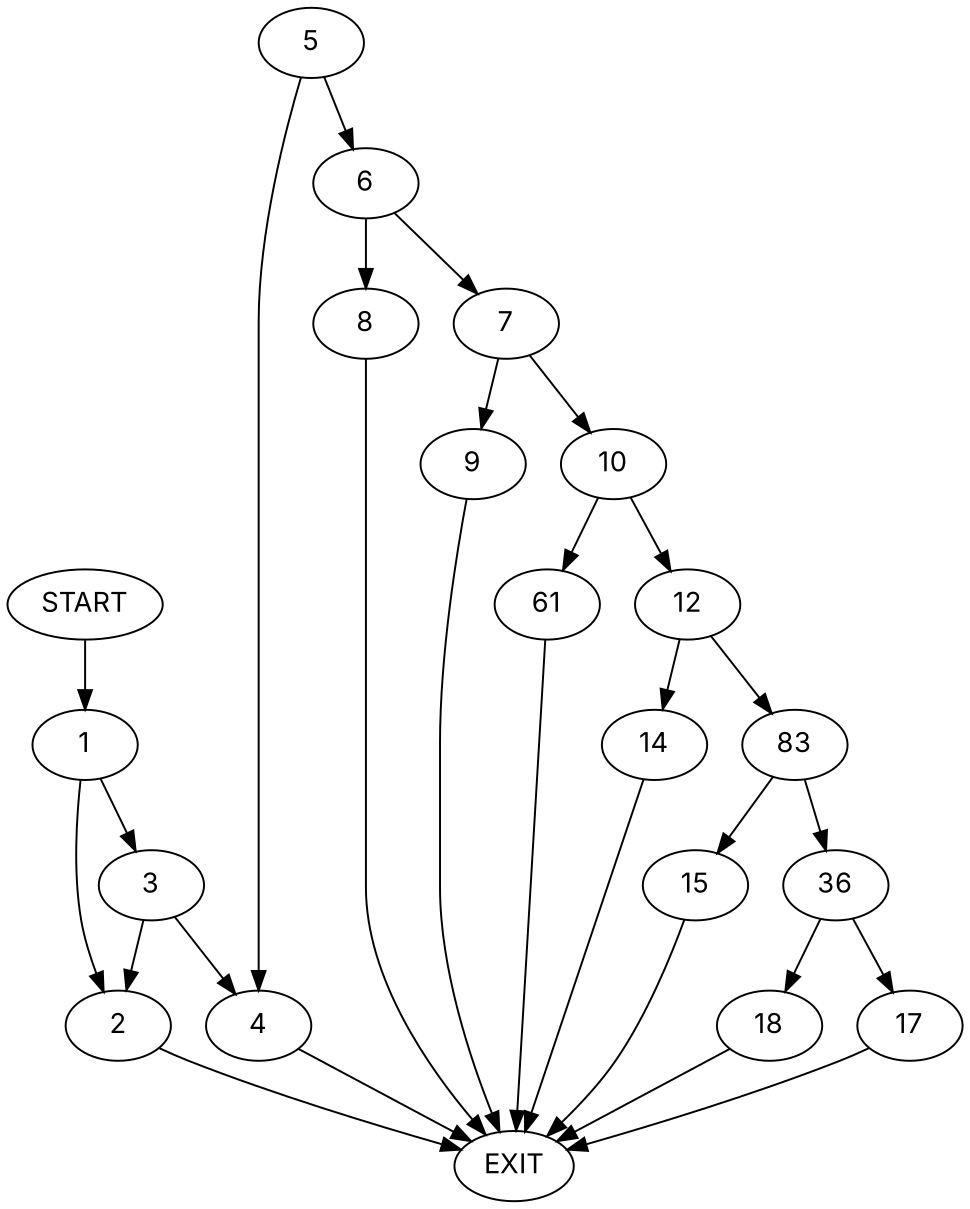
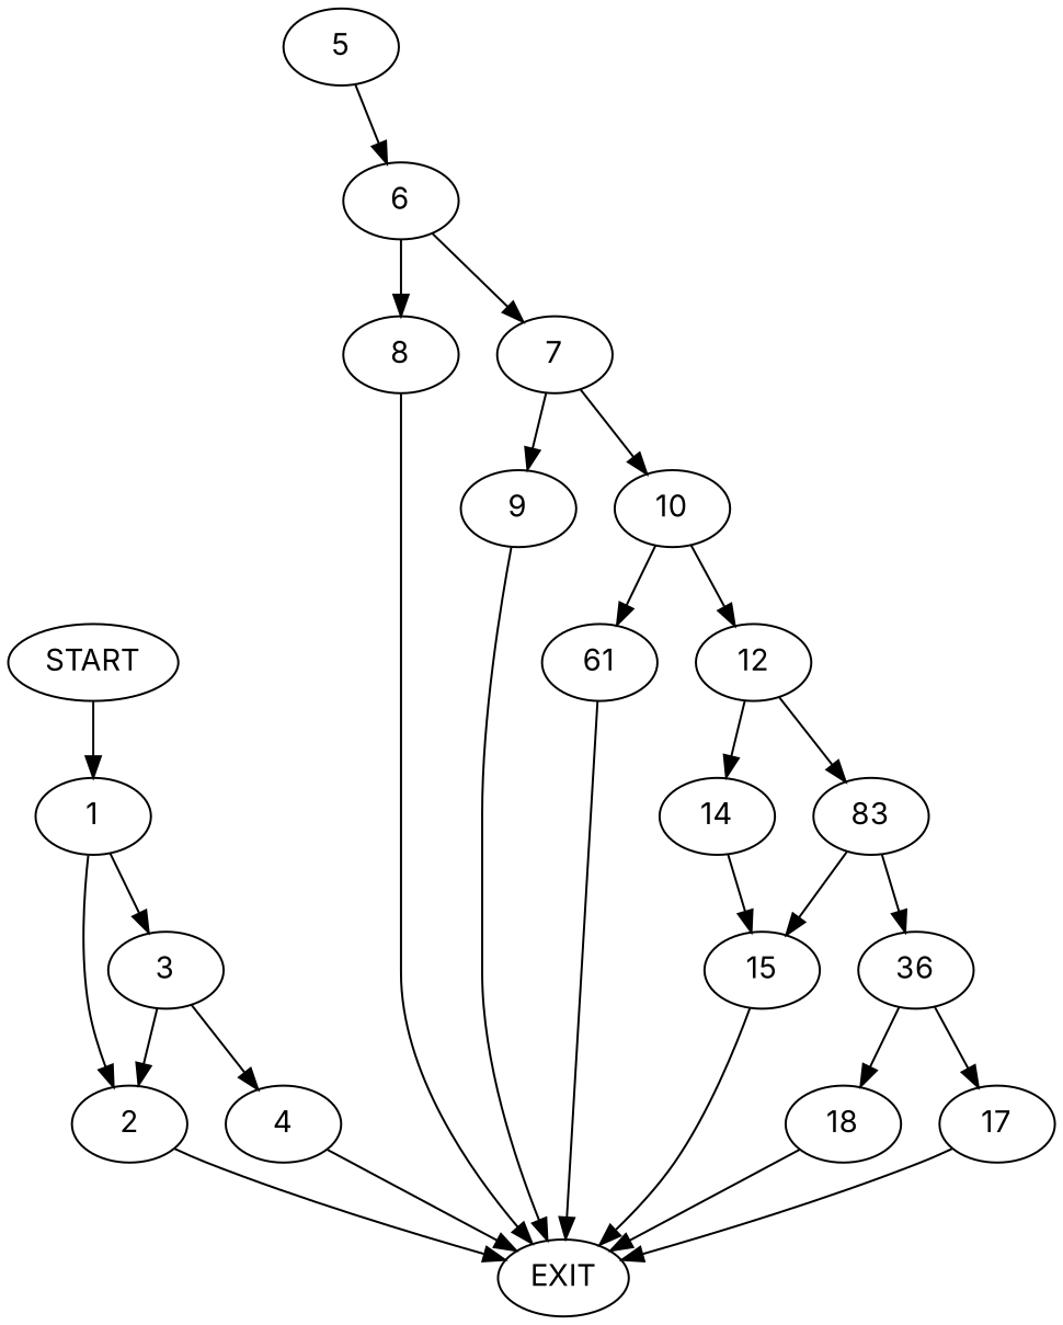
  digraph {
    fontname=Inter
    node [fontname=Inter]
    edge [fontname=Inter]
    n1 [label=START]
    1
    2
    3
    n5 [label=EXIT]
    4
    5
    6
    7
    8
    9
    10
    n13 [label=61]
    12
    n15 [label=83]
    14
    15
    n18 [label=36]
    17
    18
    n1 -> 1
    1 -> 2
    1 -> 3
    2 -> n5
    3 -> 2
    3 -> 4
    4 -> n5
-   5 -> 4
    5 -> 6
    6 -> 7
    6 -> 8
    7 -> 9
    7 -> 10
    8 -> n5
    9 -> n5
    10 -> n13
    10 -> 12
    n13 -> n5
    12 -> n15
    12 -> 14
    n15 -> 15
    n15 -> n18
-   14 -> n5
+   14 -> 15
    15 -> n5
    n18 -> 17
    n18 -> 18
    17 -> n5
    18 -> n5
  }
